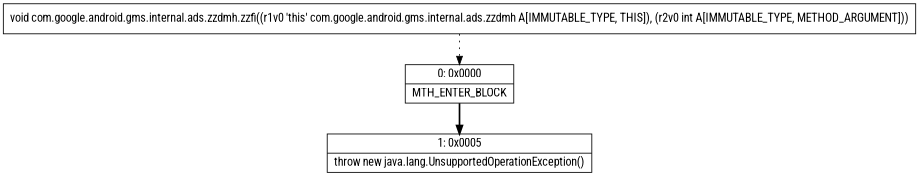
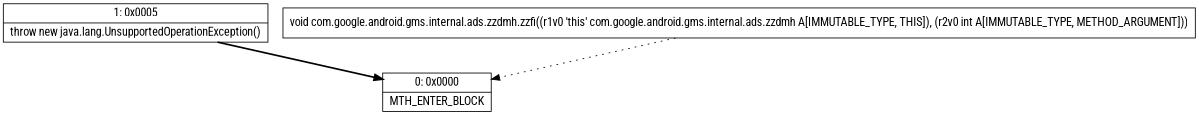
  digraph {
    fontname="Roboto Condensed"
    node [shape=record fontname="Roboto Condensed"]
    edge [fontname="Roboto Condensed"]
    n1 [label="{0\:\ 0x0000|MTH_ENTER_BLOCK\l}"]
    n2 [label="{1\:\ 0x0005|throw new java.lang.UnsupportedOperationException()\l}"]
    n3 [label="{void com.google.android.gms.internal.ads.zzdmh.zzfi((r1v0 'this' com.google.android.gms.internal.ads.zzdmh A[IMMUTABLE_TYPE, THIS]), (r2v0 int A[IMMUTABLE_TYPE, METHOD_ARGUMENT])) }"]
-   n1 -> n2 [style=bold]
+   n2 -> n1 [style=bold]
    n3 -> n1 [style=dotted]
  }
